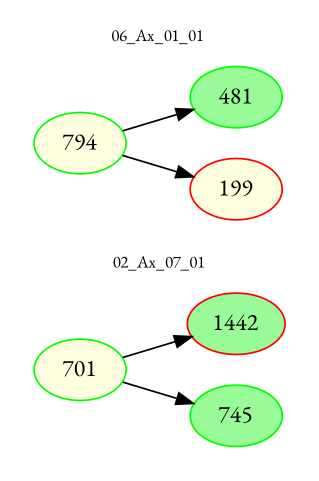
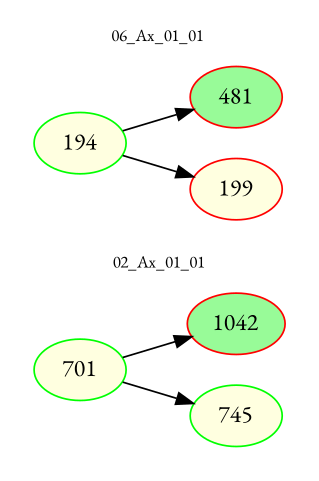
  digraph {
    fontname="EB Garamond"
    rankdir=LR
    node [color=green fillcolor=lightyellow fontname="EB Garamond" style=filled]
    edge [color=black fontname="EB Garamond" style=solid]
    n1 [label=701]
-   n2 [fillcolor=palegreen label=745]
-   n3 [color=red fillcolor=palegreen label=1442]
-   n4 [label=794]
+   n2 [label=745]
+   n3 [color=red fillcolor=palegreen label=1042]
+   n4 [label=194]
    n5 [color=red label=199]
-   n6 [fillcolor=palegreen label=481]
+   n6 [color=red fillcolor=palegreen label=481]
    subgraph cluster_1 {
      color=white
      fontsize=10
-     label="02_Ax_07_01"
+     label="02_Ax_01_01"
      n1
      n2
      n3
    }
    subgraph cluster_2 {
      color=white
      fontsize=10
      label="06_Ax_01_01"
      n4
      n5
      n6
    }
    n1 -> n2
    n1 -> n3
    n4 -> n5
    n4 -> n6
  }
